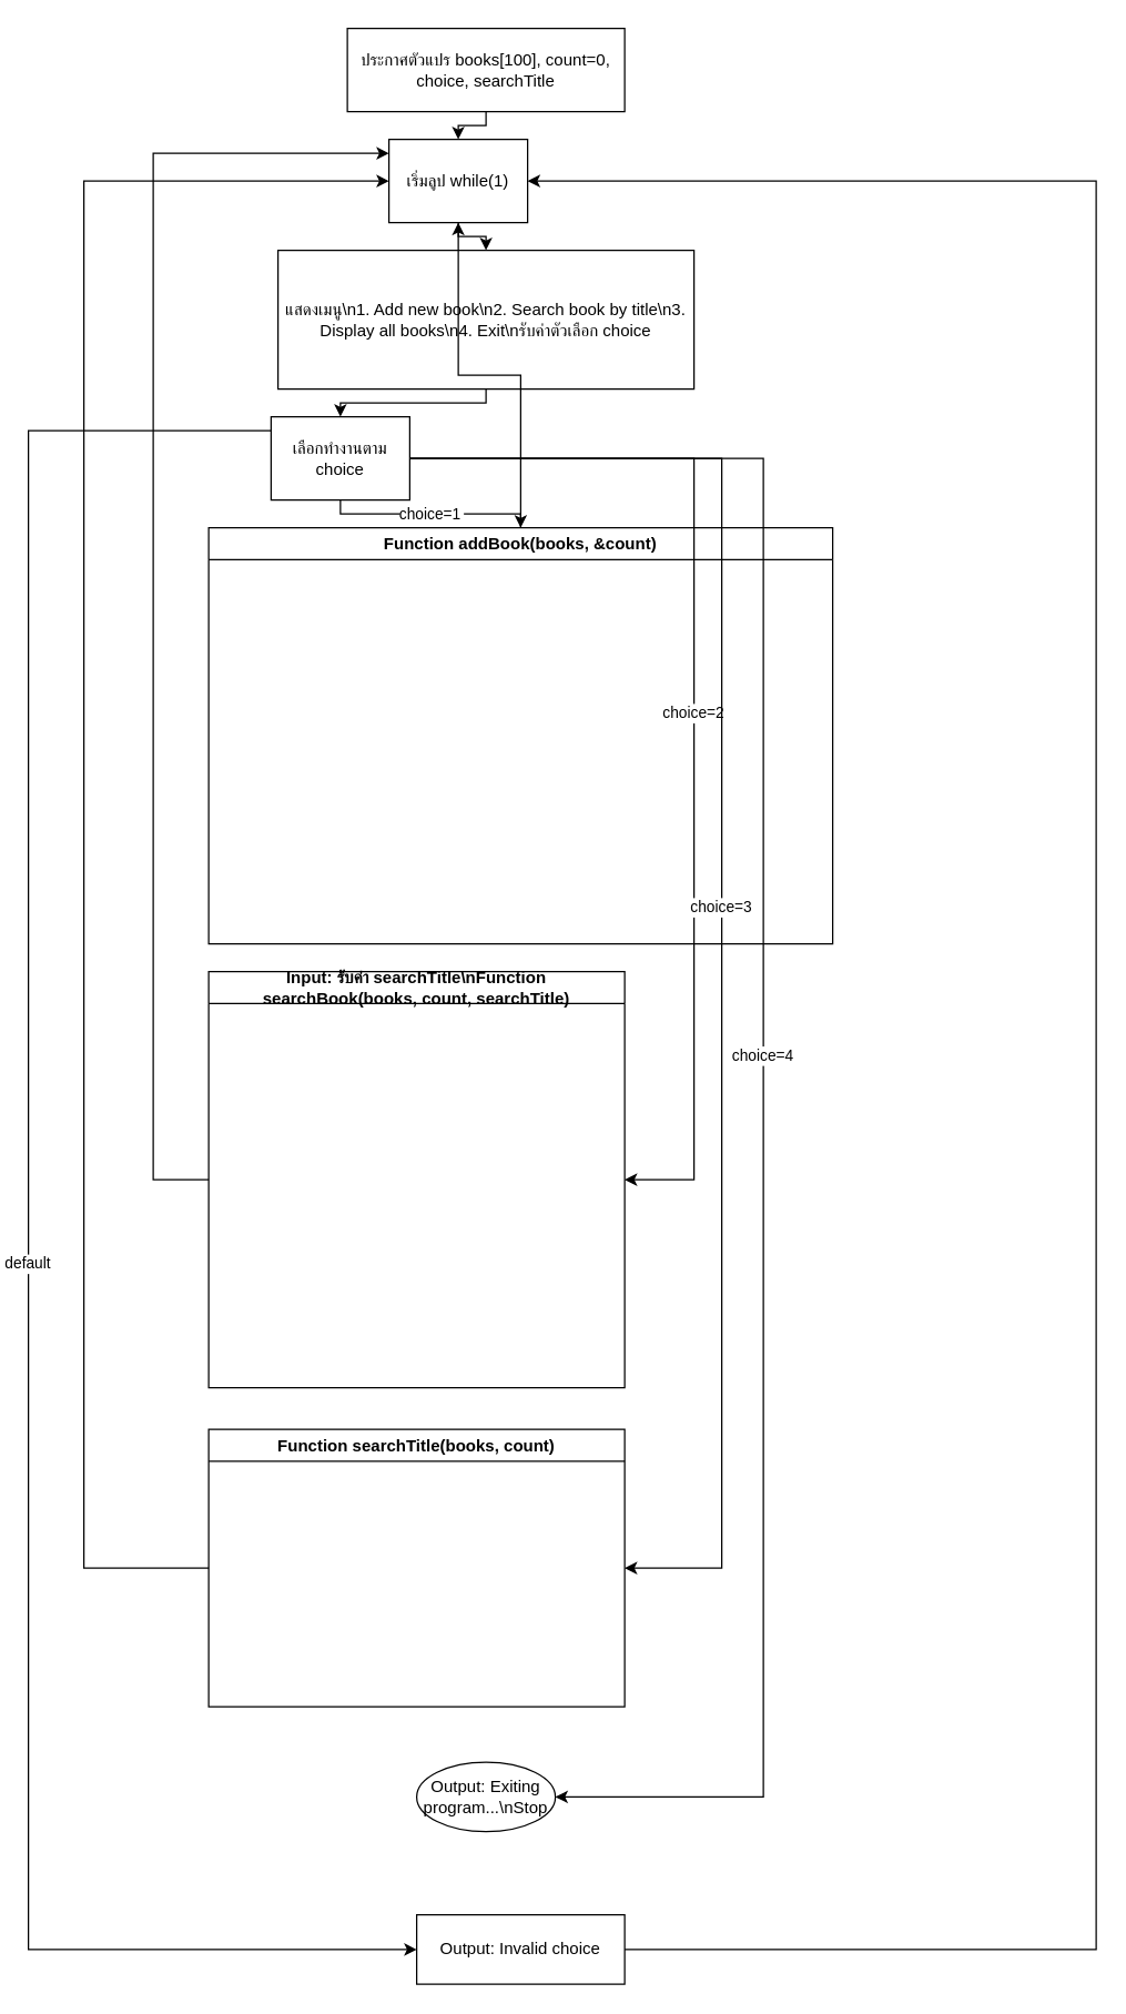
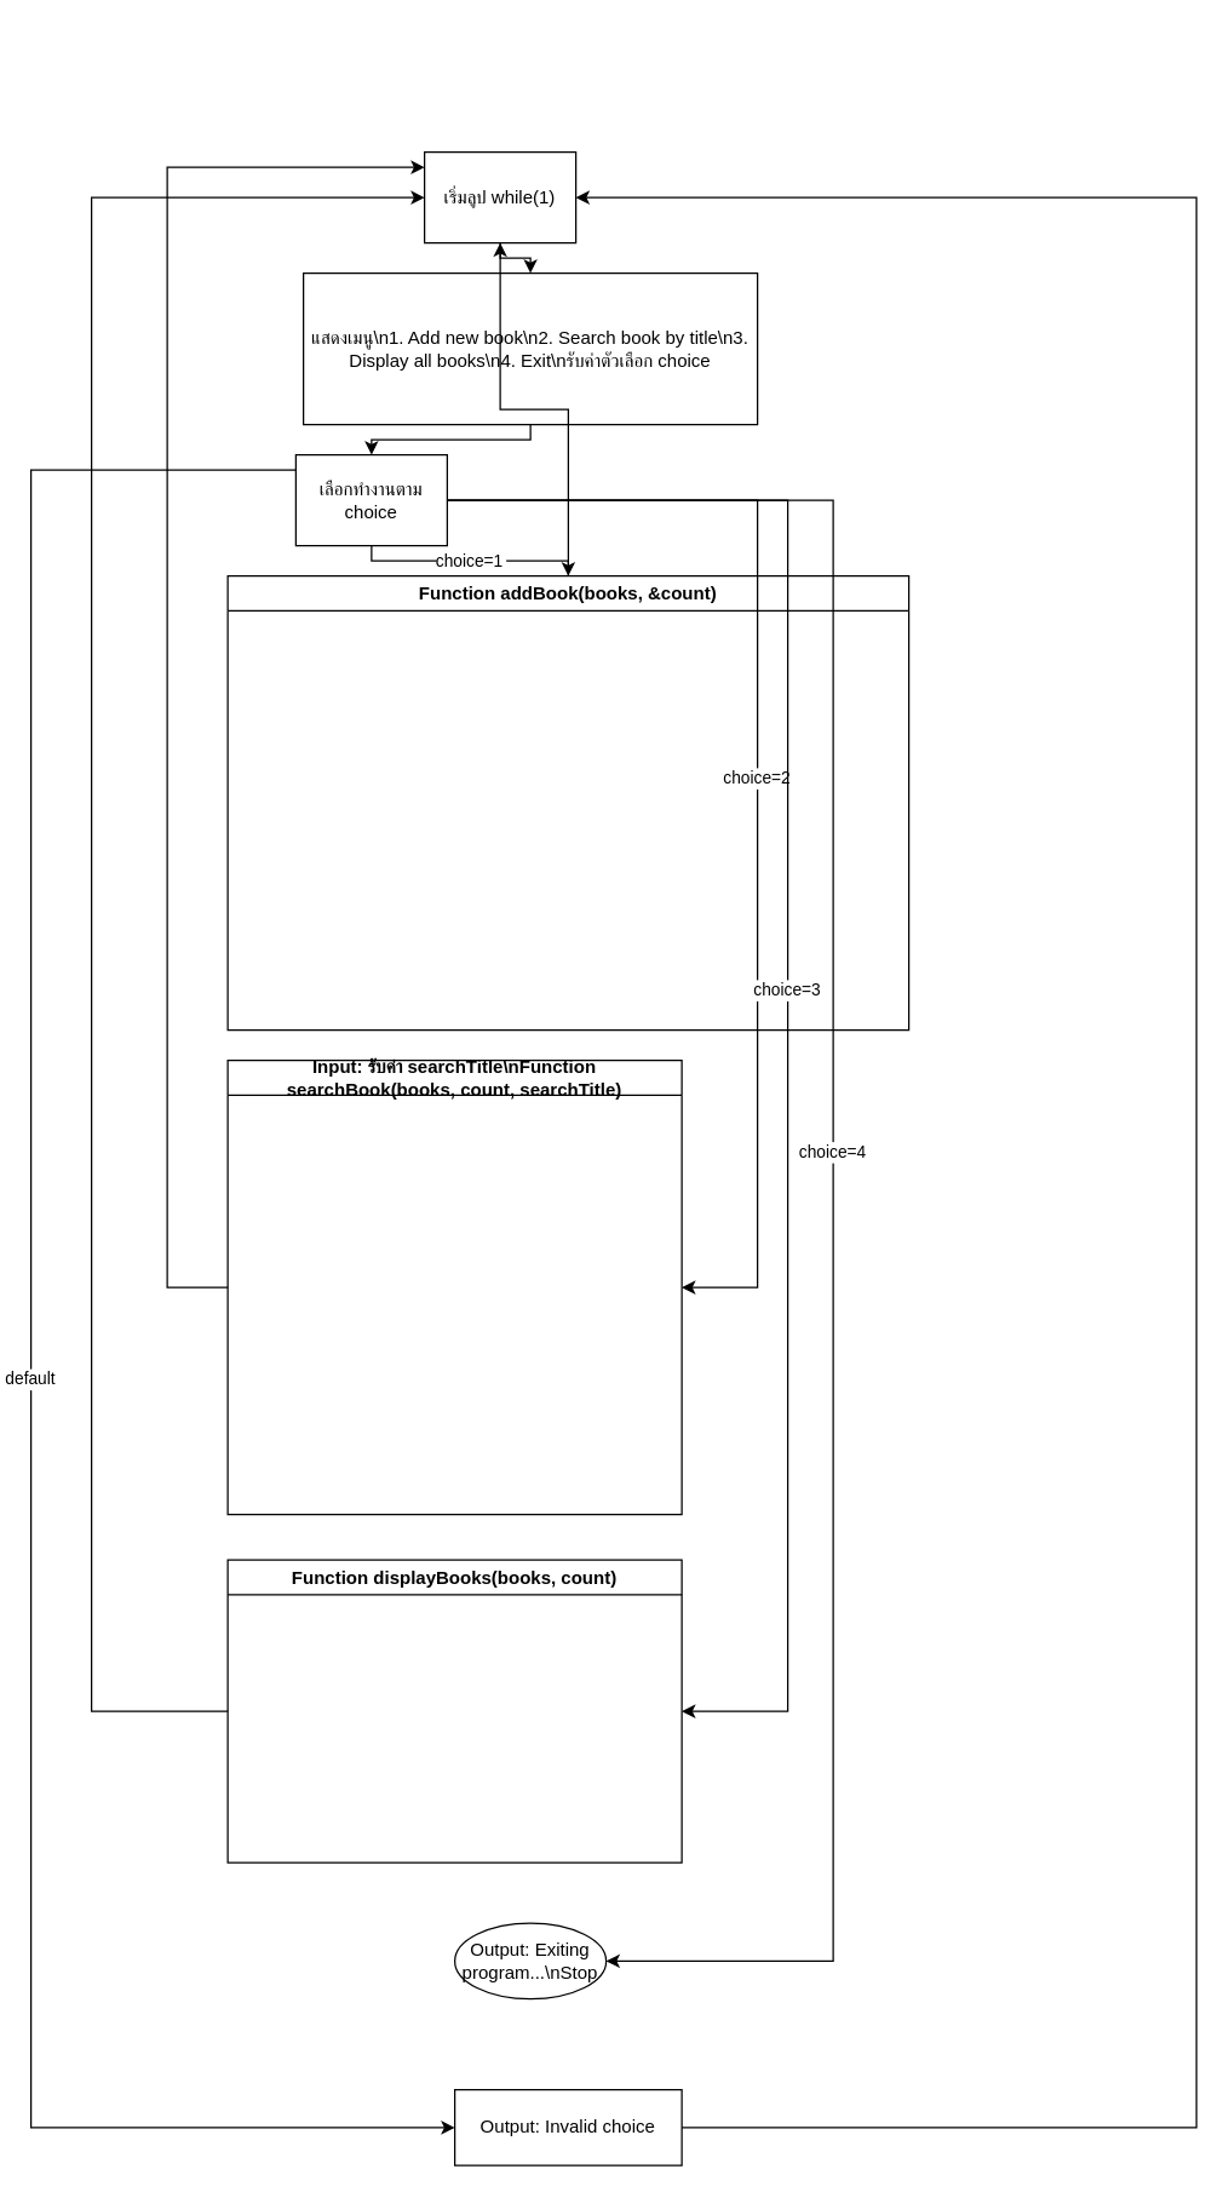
  <mxCell id="0" />
  <mxCell id="1" parent="0" />
- <mxCell id="2" value="ประกาศตัวแปร books[100], count=0, choice, searchTitle" style="rectangle;whiteSpace=wrap;" parent="1" vertex="1"><mxGeometry x="250" y="20" width="200" height="60" as="geometry" /></mxCell>
  <mxCell id="3" value="เริ่มลูป while(1)" style="diamond;whiteSpace=wrap;" parent="1" vertex="1"><mxGeometry x="280" y="100" width="100" height="60" as="geometry" /></mxCell>
  <mxCell id="4" value="แสดงเมนู\n1. Add new book\n2. Search book by title\n3. Display all books\n4. Exit\nรับค่าตัวเลือก choice" style="parallelogram;whiteSpace=wrap;" parent="1" vertex="1"><mxGeometry x="200" y="180" width="300" height="100" as="geometry" /></mxCell>
  <mxCell id="5" value="เลือกทำงานตาม choice" style="diamond;whiteSpace=wrap;" parent="1" vertex="1"><mxGeometry x="195" y="300" width="100" height="60" as="geometry" /></mxCell>
  <mxCell id="6" value="Function addBook(books, &amp;count)" style="swimlane;whiteSpace=wrap;" parent="1" vertex="1"><mxGeometry x="150" y="380" width="450" height="300" as="geometry" /></mxCell>
  <mxCell id="7" value="Input: รับค่า searchTitle\nFunction searchBook(books, count, searchTitle)" style="swimlane;whiteSpace=wrap;" parent="1" vertex="1"><mxGeometry x="150" y="700" width="300" height="300" as="geometry" /></mxCell>
- <mxCell id="8" value="Function searchTitle(books, count)" style="swimlane;whiteSpace=wrap;" parent="1" vertex="1"><mxGeometry x="150" y="1030" width="300" height="200" as="geometry" /></mxCell>
+ <mxCell id="8" value="Function displayBooks(books, count)" style="swimlane;whiteSpace=wrap;" parent="1" vertex="1"><mxGeometry x="150" y="1030" width="300" height="200" as="geometry" /></mxCell>
  <mxCell id="9" value="Output: Exiting program...\nStop" style="ellipse;whiteSpace=wrap;" parent="1" vertex="1"><mxGeometry x="300" y="1270" width="100" height="50" as="geometry" /></mxCell>
  <mxCell id="10" value="Output: Invalid choice" style="parallelogram;whiteSpace=wrap;" parent="1" vertex="1"><mxGeometry x="300" y="1380" width="150" height="50" as="geometry" /></mxCell>
- <mxCell id="11" style="edgeStyle=orthogonalEdgeStyle;rounded=0;" parent="1" source="2" target="3" edge="1"><mxGeometry relative="1" as="geometry" /></mxCell>
  <mxCell id="12" style="edgeStyle=orthogonalEdgeStyle;rounded=0;" parent="1" source="3" target="4" edge="1"><mxGeometry relative="1" as="geometry" /></mxCell>
  <mxCell id="13" style="edgeStyle=orthogonalEdgeStyle;rounded=0;" parent="1" source="4" target="5" edge="1"><mxGeometry relative="1" as="geometry" /></mxCell>
  <mxCell id="14" value="choice=1" style="edgeStyle=orthogonalEdgeStyle;rounded=0;" parent="1" source="5" target="6" edge="1"><mxGeometry relative="1" as="geometry" /></mxCell>
  <mxCell id="15" value="choice=2" style="edgeStyle=orthogonalEdgeStyle;rounded=0;" parent="1" source="5" target="7" edge="1"><mxGeometry relative="1" as="geometry"><Array as="points"><mxPoint x="500" y="330" /><mxPoint x="500" y="850" /></Array></mxGeometry></mxCell>
  <mxCell id="16" value="choice=3" style="edgeStyle=orthogonalEdgeStyle;rounded=0;" parent="1" source="5" target="8" edge="1"><mxGeometry relative="1" as="geometry"><Array as="points"><mxPoint x="520" y="330" /><mxPoint x="520" y="1130" /></Array></mxGeometry></mxCell>
  <mxCell id="17" value="choice=4" style="edgeStyle=orthogonalEdgeStyle;rounded=0;" parent="1" source="5" target="9" edge="1"><mxGeometry relative="1" as="geometry"><Array as="points"><mxPoint x="550" y="330" /><mxPoint x="550" y="1295" /></Array></mxGeometry></mxCell>
  <mxCell id="18" value="default" style="edgeStyle=orthogonalEdgeStyle;rounded=0;" parent="1" source="5" target="10" edge="1"><mxGeometry relative="1" as="geometry"><Array as="points"><mxPoint x="20" y="310" /><mxPoint x="20" y="1405" /></Array></mxGeometry></mxCell>
  <mxCell id="19" style="edgeStyle=orthogonalEdgeStyle;rounded=0;" parent="1" source="6" target="3" edge="1"><mxGeometry relative="1" as="geometry" /></mxCell>
  <mxCell id="20" style="edgeStyle=orthogonalEdgeStyle;rounded=0;" parent="1" source="7" target="3" edge="1"><mxGeometry relative="1" as="geometry"><Array as="points"><mxPoint x="110" y="850" /><mxPoint x="110" y="110" /></Array></mxGeometry></mxCell>
  <mxCell id="21" style="edgeStyle=orthogonalEdgeStyle;rounded=0;" parent="1" source="8" target="3" edge="1"><mxGeometry relative="1" as="geometry"><Array as="points"><mxPoint x="60" y="1130" /><mxPoint x="60" y="130" /></Array></mxGeometry></mxCell>
  <mxCell id="22" style="edgeStyle=orthogonalEdgeStyle;rounded=0;" parent="1" source="10" target="3" edge="1"><mxGeometry relative="1" as="geometry"><Array as="points"><mxPoint x="790" y="1405" /><mxPoint x="790" y="130" /></Array></mxGeometry></mxCell>
